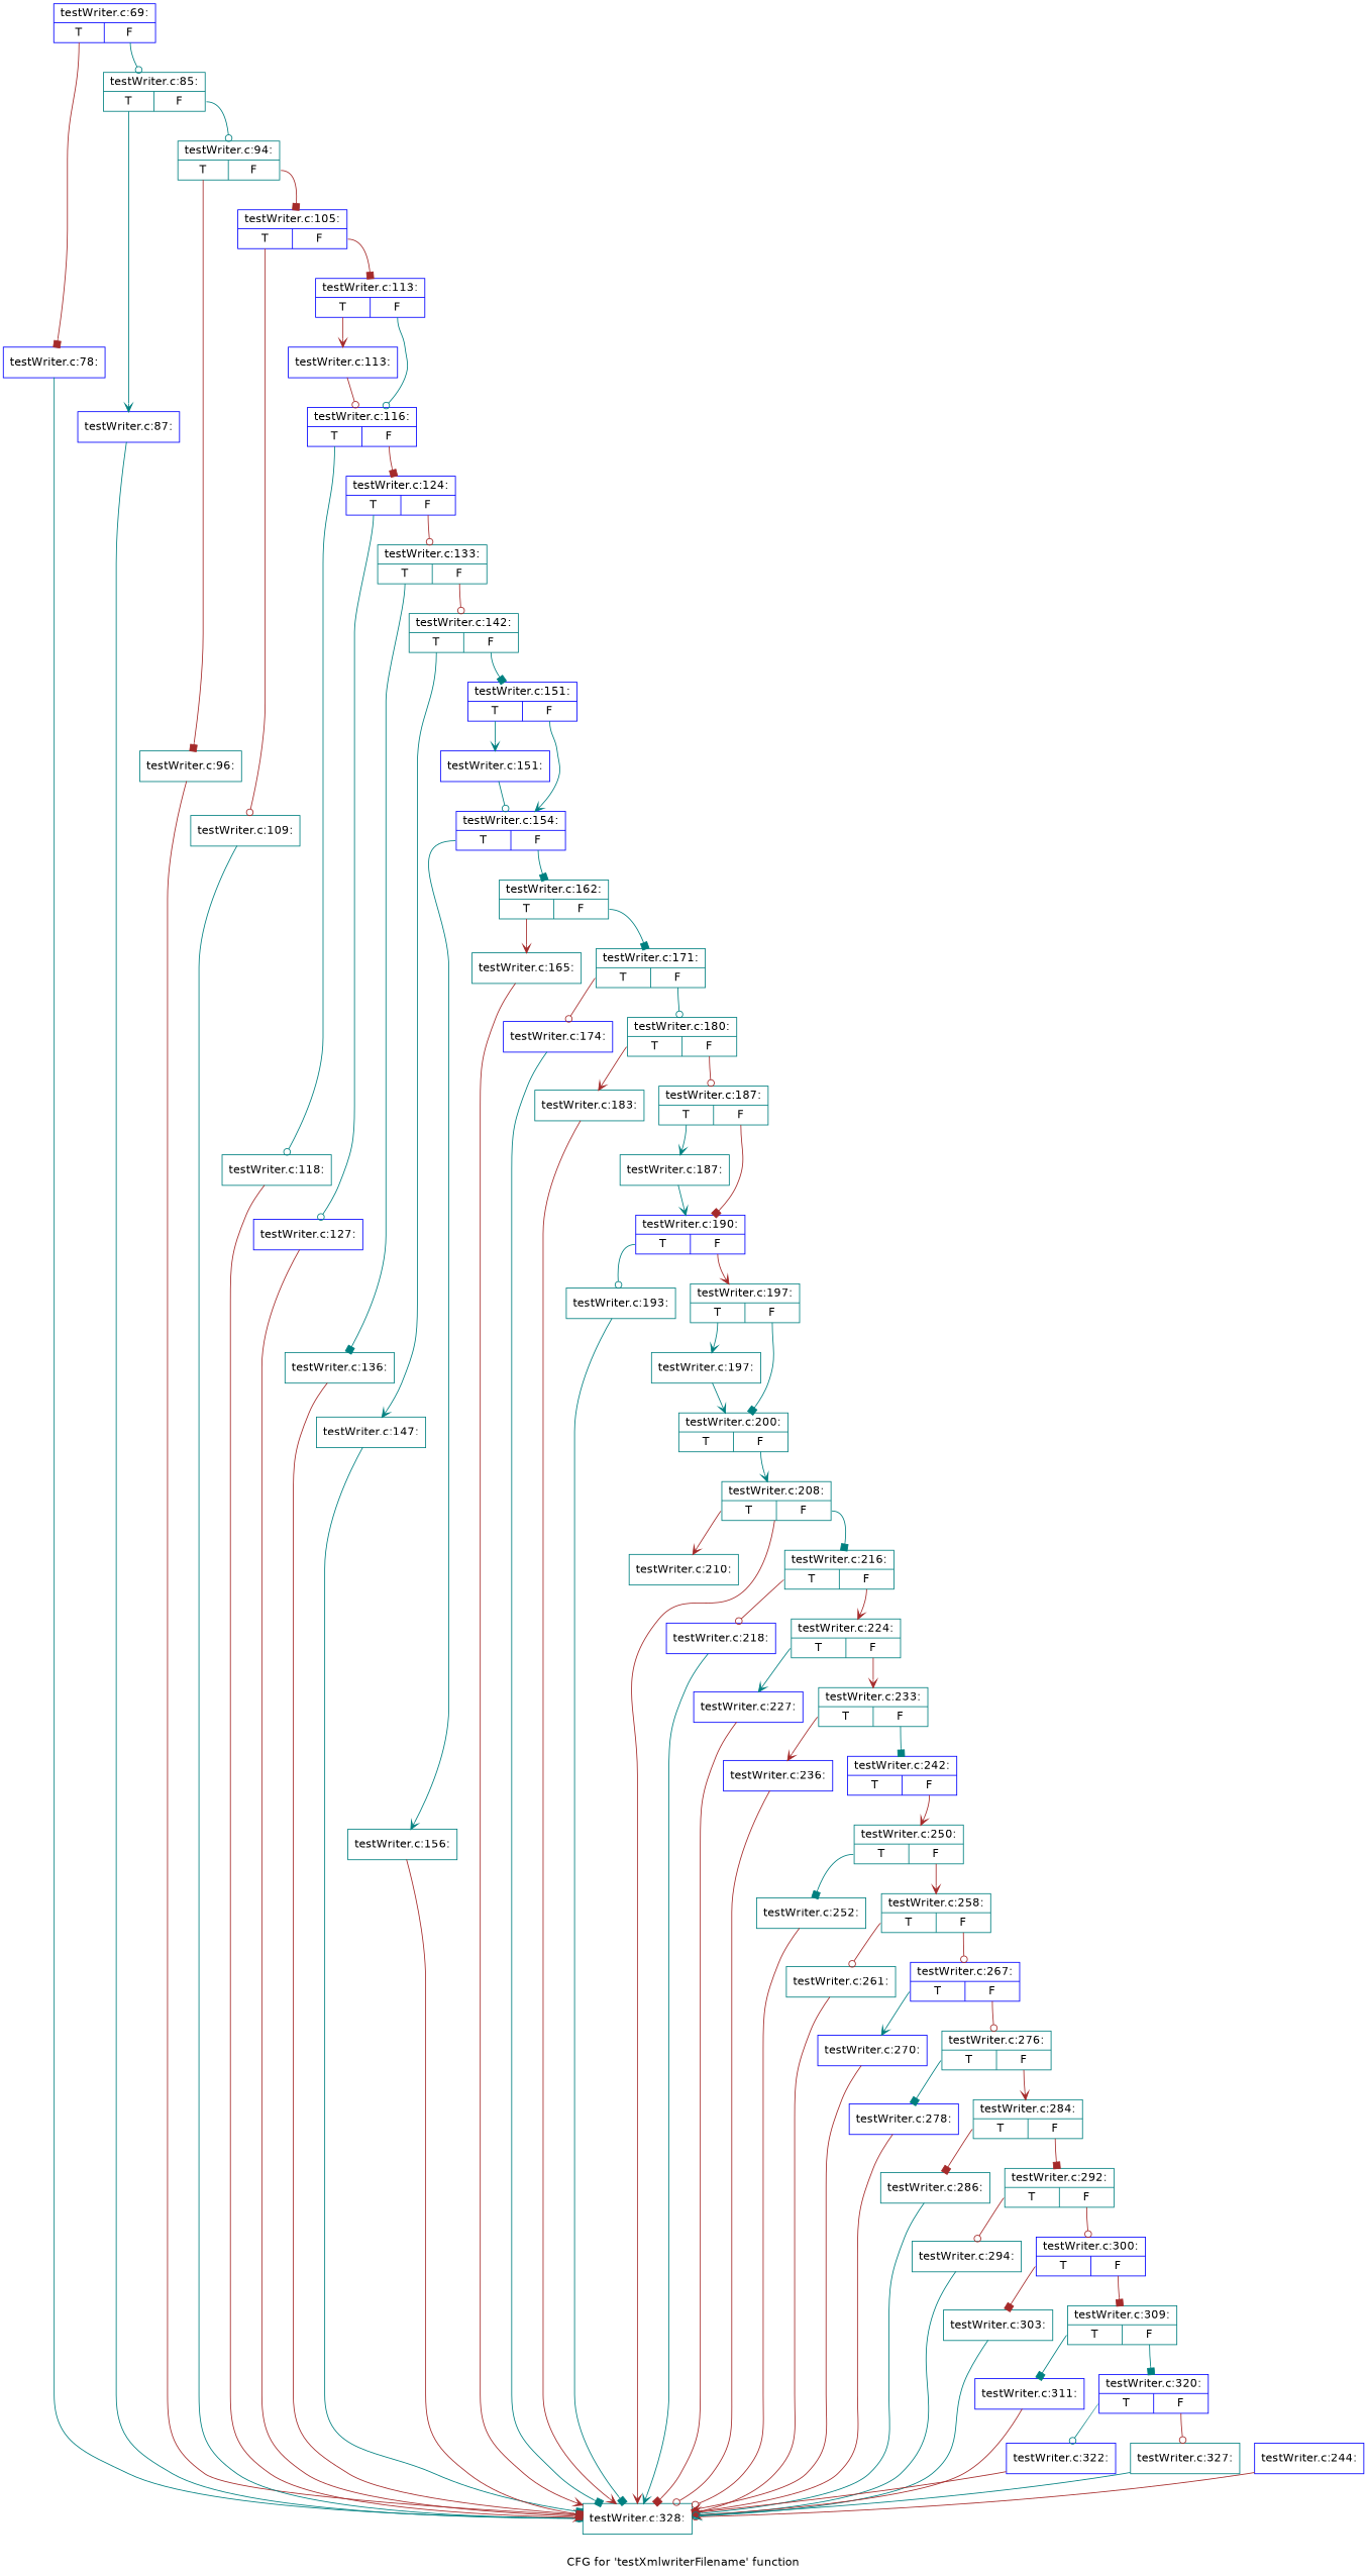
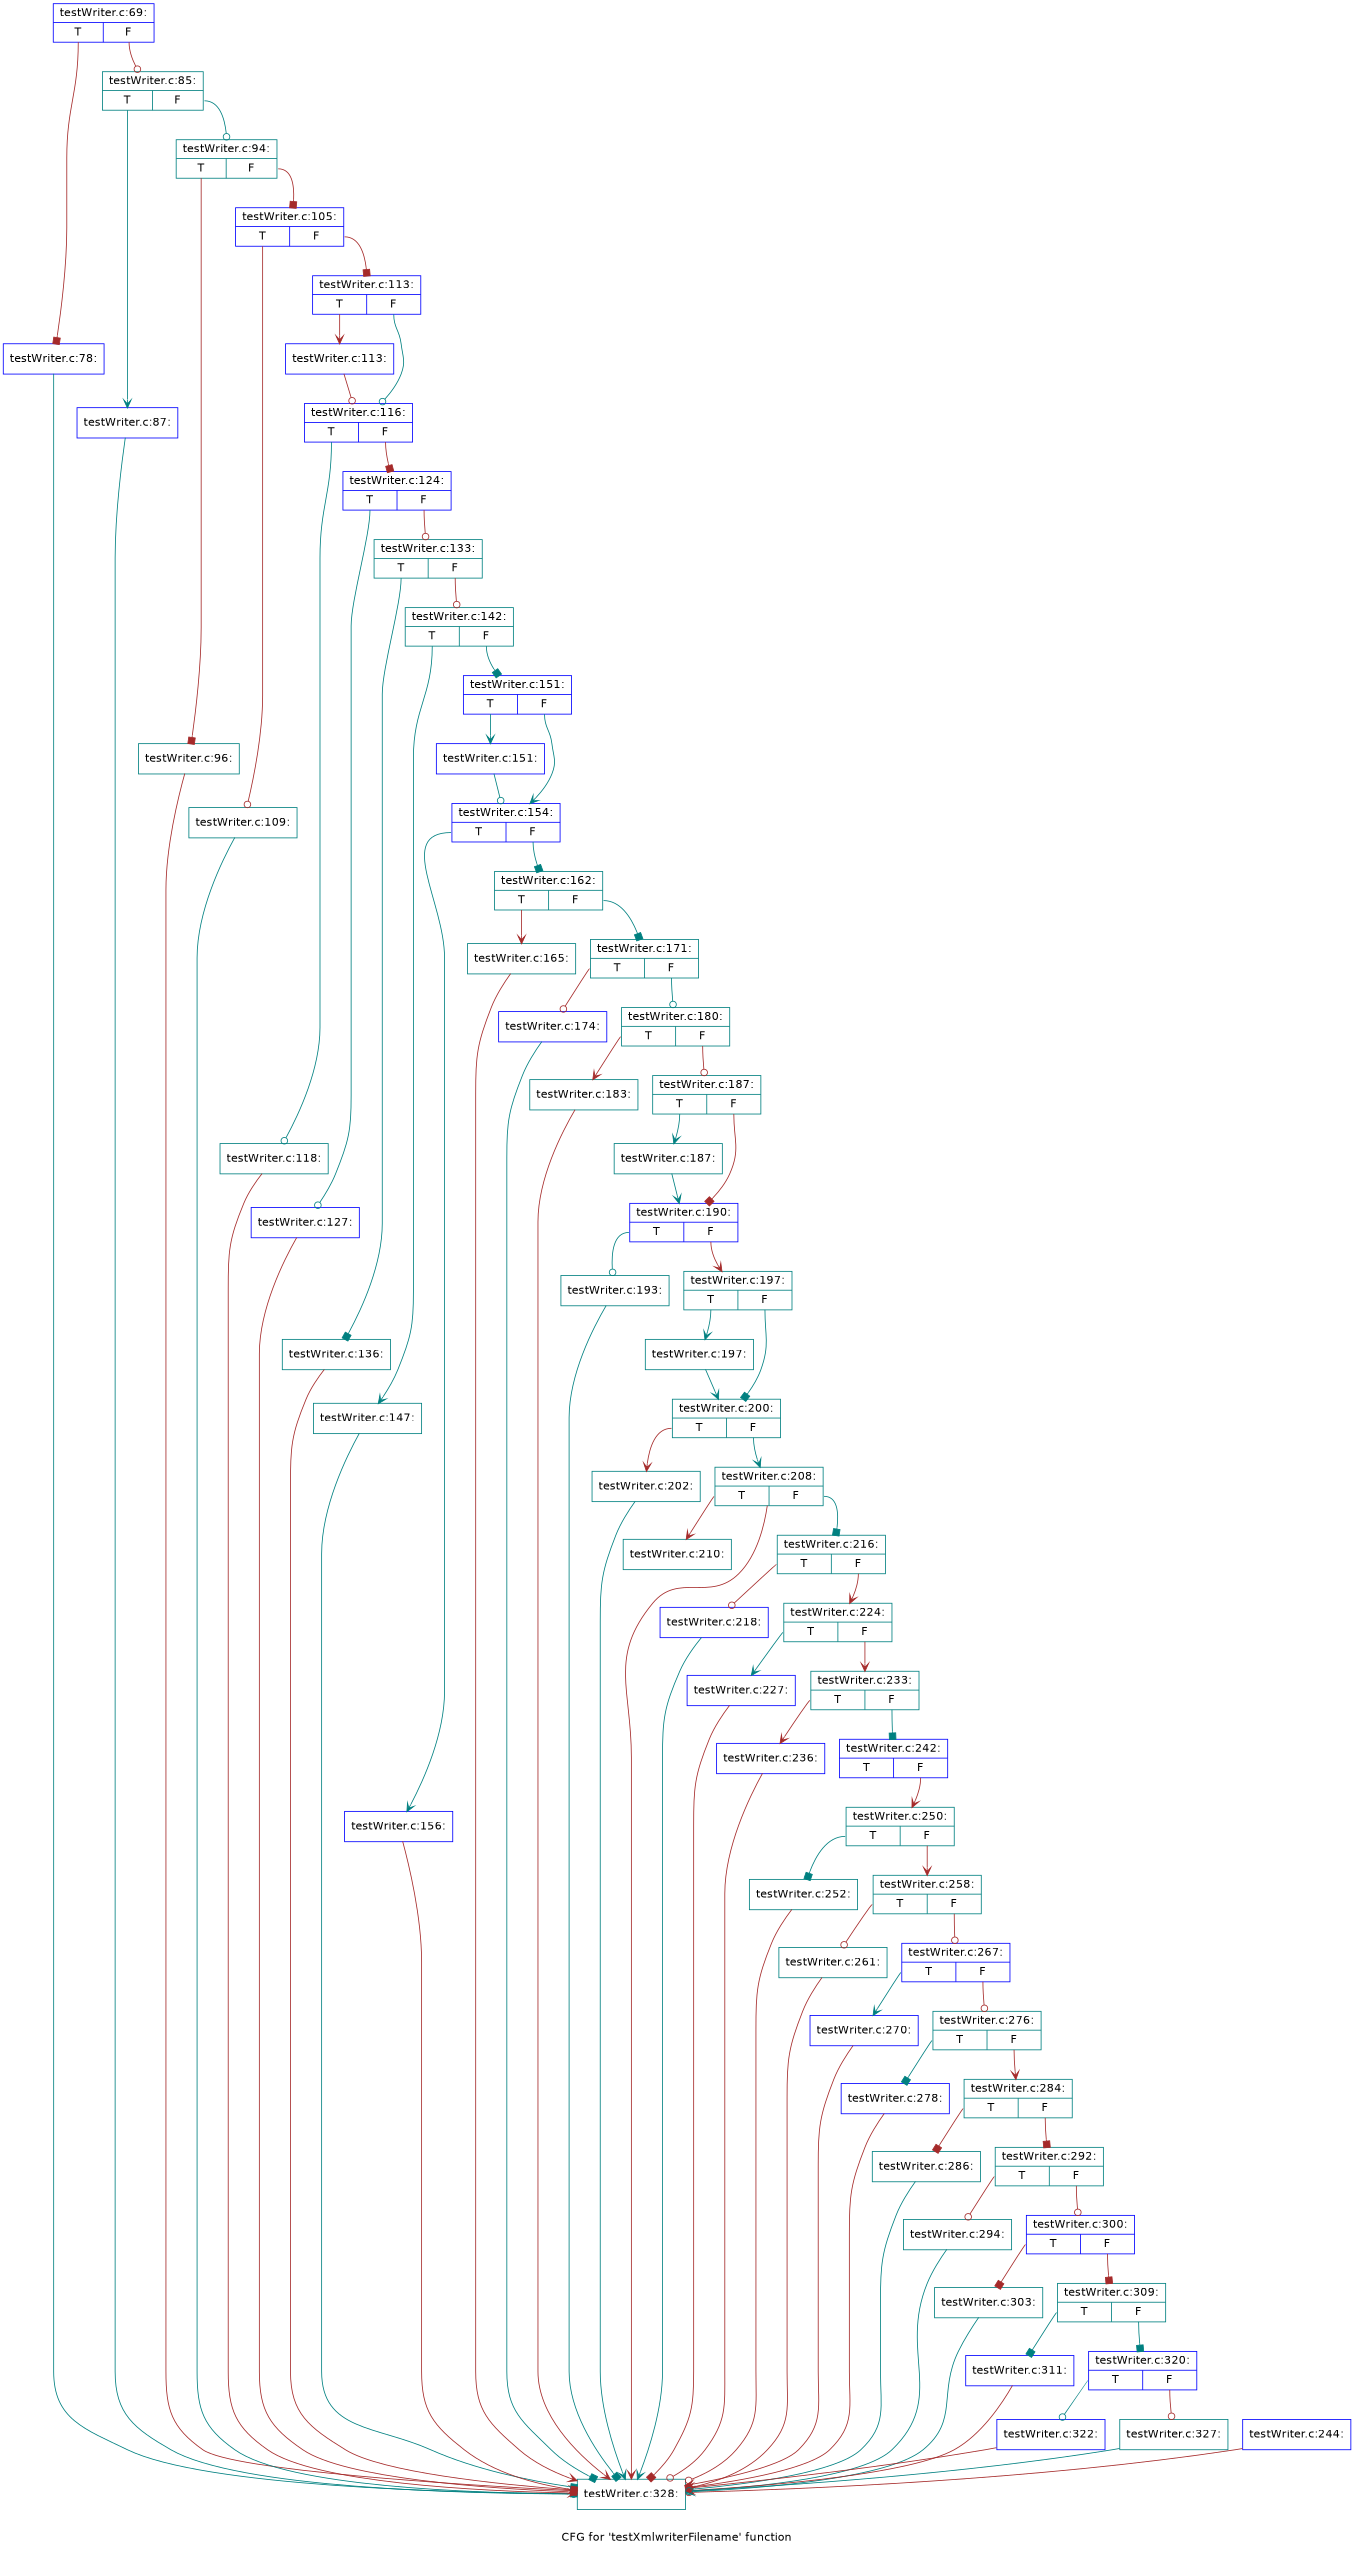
  digraph {
    fontname="DejaVu Sans"
    label="CFG for 'testXmlwriterFilename' function"
    node [color=teal fontname="DejaVu Sans" shape=record]
    edge [arrowhead=vee color=brown fontname="DejaVu Sans"]
    n1 [color=blue label="{testWriter.c:69:|{<s0>T|<s1>F}}"]
    n2 [color=blue label="{testWriter.c:78:}"]
    n3 [label="{testWriter.c:85:|{<s0>T|<s1>F}}"]
    n4 [label="{testWriter.c:328:}"]
    n5 [color=blue label="{testWriter.c:87:}"]
    n6 [label="{testWriter.c:94:|{<s0>T|<s1>F}}"]
    n7 [label="{testWriter.c:96:}"]
    n8 [color=blue label="{testWriter.c:105:|{<s0>T|<s1>F}}"]
    n9 [label="{testWriter.c:109:}"]
    n10 [color=blue label="{testWriter.c:113:|{<s0>T|<s1>F}}"]
    n11 [color=blue label="{testWriter.c:113:}"]
    n12 [color=blue label="{testWriter.c:116:|{<s0>T|<s1>F}}"]
    n13 [label="{testWriter.c:118:}"]
    n14 [color=blue label="{testWriter.c:124:|{<s0>T|<s1>F}}"]
    n15 [color=blue label="{testWriter.c:127:}"]
    n16 [label="{testWriter.c:133:|{<s0>T|<s1>F}}"]
    n17 [label="{testWriter.c:136:}"]
    n18 [label="{testWriter.c:142:|{<s0>T|<s1>F}}"]
    n19 [label="{testWriter.c:147:}"]
    n20 [color=blue label="{testWriter.c:151:|{<s0>T|<s1>F}}"]
    n21 [color=blue label="{testWriter.c:151:}"]
    n22 [color=blue label="{testWriter.c:154:|{<s0>T|<s1>F}}"]
-   n23 [label="{testWriter.c:156:}"]
+   n23 [color=blue label="{testWriter.c:156:}"]
    n24 [label="{testWriter.c:162:|{<s0>T|<s1>F}}"]
    n25 [label="{testWriter.c:165:}"]
    n26 [label="{testWriter.c:171:|{<s0>T|<s1>F}}"]
    n27 [color=blue label="{testWriter.c:174:}"]
    n28 [label="{testWriter.c:180:|{<s0>T|<s1>F}}"]
    n29 [label="{testWriter.c:183:}"]
    n30 [label="{testWriter.c:187:|{<s0>T|<s1>F}}"]
    n31 [label="{testWriter.c:187:}"]
    n32 [color=blue label="{testWriter.c:190:|{<s0>T|<s1>F}}"]
    n33 [label="{testWriter.c:193:}"]
    n34 [label="{testWriter.c:197:|{<s0>T|<s1>F}}"]
    n35 [label="{testWriter.c:197:}"]
    n36 [label="{testWriter.c:200:|{<s0>T|<s1>F}}"]
+   n37 [label="{testWriter.c:202:}"]
    n38 [label="{testWriter.c:208:|{<s0>T|<s1>F}}"]
    n39 [label="{testWriter.c:210:}"]
    n40 [label="{testWriter.c:216:|{<s0>T|<s1>F}}"]
    n41 [color=blue label="{testWriter.c:218:}"]
    n42 [label="{testWriter.c:224:|{<s0>T|<s1>F}}"]
    n43 [color=blue label="{testWriter.c:227:}"]
    n44 [label="{testWriter.c:233:|{<s0>T|<s1>F}}"]
    n45 [color=blue label="{testWriter.c:236:}"]
    n46 [color=blue label="{testWriter.c:242:|{<s0>T|<s1>F}}"]
    n47 [label="{testWriter.c:250:|{<s0>T|<s1>F}}"]
    n48 [color=blue label="{testWriter.c:244:}"]
    n49 [label="{testWriter.c:252:}"]
    n50 [label="{testWriter.c:258:|{<s0>T|<s1>F}}"]
    n51 [label="{testWriter.c:261:}"]
    n52 [color=blue label="{testWriter.c:267:|{<s0>T|<s1>F}}"]
    n53 [color=blue label="{testWriter.c:270:}"]
    n54 [label="{testWriter.c:276:|{<s0>T|<s1>F}}"]
    n55 [color=blue label="{testWriter.c:278:}"]
    n56 [label="{testWriter.c:284:|{<s0>T|<s1>F}}"]
    n57 [label="{testWriter.c:286:}"]
    n58 [label="{testWriter.c:292:|{<s0>T|<s1>F}}"]
    n59 [label="{testWriter.c:294:}"]
    n60 [color=blue label="{testWriter.c:300:|{<s0>T|<s1>F}}"]
    n61 [label="{testWriter.c:303:}"]
    n62 [label="{testWriter.c:309:|{<s0>T|<s1>F}}"]
    n63 [color=blue label="{testWriter.c:311:}"]
    n64 [color=blue label="{testWriter.c:320:|{<s0>T|<s1>F}}"]
    n65 [color=blue label="{testWriter.c:322:}"]
    n66 [label="{testWriter.c:327:}"]
    n1 -> n2 [arrowhead=box tailport=s0]
-   n1 -> n3 [arrowhead=odot color=teal tailport=s1]
+   n1 -> n3 [arrowhead=odot tailport=s1]
    n2 -> n4 [arrowhead=box color=teal]
    n3 -> n5 [color=teal tailport=s0]
    n3 -> n6 [arrowhead=odot color=teal tailport=s1]
    n5 -> n4 [arrowhead=odot color=teal]
    n6 -> n7 [arrowhead=box tailport=s0]
    n6 -> n8 [arrowhead=box tailport=s1]
    n7 -> n4 [arrowhead=odot]
    n8 -> n9 [arrowhead=odot tailport=s0]
    n8 -> n10 [arrowhead=box tailport=s1]
    n9 -> n4 [arrowhead=odot color=teal]
    n10 -> n11 [tailport=s0]
    n10 -> n12 [arrowhead=odot color=teal tailport=s1]
    n11 -> n12 [arrowhead=odot]
    n12 -> n13 [arrowhead=odot color=teal tailport=s0]
    n12 -> n14 [arrowhead=box tailport=s1]
    n13 -> n4
    n14 -> n15 [arrowhead=odot color=teal tailport=s0]
    n14 -> n16 [arrowhead=odot tailport=s1]
    n15 -> n4 [arrowhead=box]
    n16 -> n17 [arrowhead=box color=teal tailport=s0]
    n16 -> n18 [arrowhead=odot tailport=s1]
    n17 -> n4
    n18 -> n19 [color=teal tailport=s0]
    n18 -> n20 [arrowhead=box color=teal tailport=s1]
    n19 -> n4 [arrowhead=box color=teal]
    n20 -> n21 [color=teal tailport=s0]
    n20 -> n22 [color=teal tailport=s1]
    n21 -> n22 [arrowhead=odot color=teal]
    n22 -> n23 [color=teal tailport=s0]
    n22 -> n24 [arrowhead=box color=teal tailport=s1]
    n23 -> n4 [arrowhead=box]
    n24 -> n25 [tailport=s0]
    n24 -> n26 [arrowhead=box color=teal tailport=s1]
    n25 -> n4
    n26 -> n27 [arrowhead=odot tailport=s0]
    n26 -> n28 [arrowhead=odot color=teal tailport=s1]
    n27 -> n4 [arrowhead=box color=teal]
    n28 -> n29 [tailport=s0]
    n28 -> n30 [arrowhead=odot tailport=s1]
    n29 -> n4
    n30 -> n31 [color=teal tailport=s0]
    n30 -> n32 [arrowhead=box tailport=s1]
    n31 -> n32 [color=teal]
    n32 -> n33 [arrowhead=odot color=teal tailport=s0]
    n32 -> n34 [tailport=s1]
    n33 -> n4 [arrowhead=box color=teal]
    n34 -> n35 [color=teal tailport=s0]
    n34 -> n36 [arrowhead=box color=teal tailport=s1]
    n35 -> n36 [color=teal]
+   n36 -> n37 [tailport=s0]
    n36 -> n38 [color=teal tailport=s1]
+   n37 -> n4 [color=teal]
    n38 -> n4
    n38 -> n39 [tailport=s0]
    n38 -> n40 [arrowhead=box color=teal tailport=s1]
    n40 -> n41 [arrowhead=odot tailport=s0]
    n40 -> n42 [tailport=s1]
    n41 -> n4 [color=teal]
    n42 -> n43 [color=teal tailport=s0]
    n42 -> n44 [tailport=s1]
    n43 -> n4 [arrowhead=box]
    n44 -> n45 [tailport=s0]
    n44 -> n46 [arrowhead=box color=teal tailport=s1]
    n45 -> n4 [arrowhead=odot]
    n46 -> n47 [tailport=s1]
    n47 -> n49 [arrowhead=box color=teal tailport=s0]
    n47 -> n50 [tailport=s1]
    n48 -> n4 [arrowhead=odot]
    n49 -> n4 [arrowhead=odot]
    n50 -> n51 [arrowhead=odot tailport=s0]
    n50 -> n52 [arrowhead=odot tailport=s1]
    n51 -> n4 [arrowhead=box]
    n52 -> n53 [color=teal tailport=s0]
    n52 -> n54 [arrowhead=odot tailport=s1]
    n53 -> n4
    n54 -> n55 [arrowhead=box color=teal tailport=s0]
    n54 -> n56 [tailport=s1]
    n55 -> n4
    n56 -> n57 [arrowhead=box tailport=s0]
    n56 -> n58 [arrowhead=box tailport=s1]
    n57 -> n4 [arrowhead=odot color=teal]
    n58 -> n59 [arrowhead=odot tailport=s0]
    n58 -> n60 [arrowhead=odot tailport=s1]
    n59 -> n4 [arrowhead=odot color=teal]
    n60 -> n61 [arrowhead=box tailport=s0]
    n60 -> n62 [arrowhead=box tailport=s1]
    n61 -> n4 [color=teal]
    n62 -> n63 [arrowhead=box color=teal tailport=s0]
    n62 -> n64 [arrowhead=box color=teal tailport=s1]
    n63 -> n4
    n64 -> n65 [arrowhead=odot color=teal tailport=s0]
    n64 -> n66 [arrowhead=odot tailport=s1]
    n65 -> n4 [arrowhead=box]
    n66 -> n4 [arrowhead=odot color=teal]
  }
